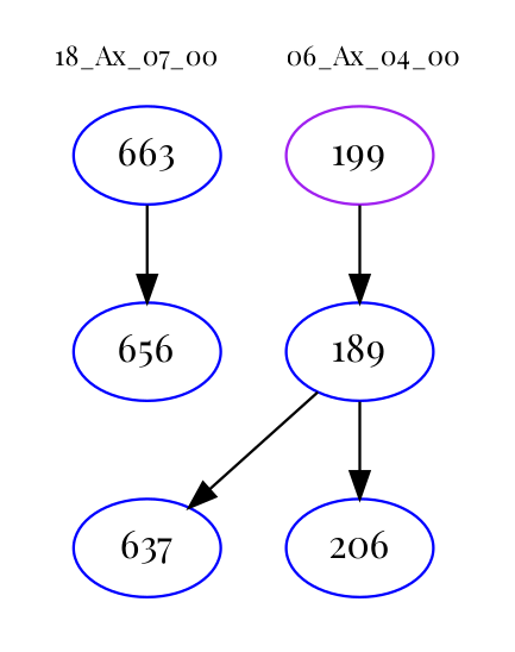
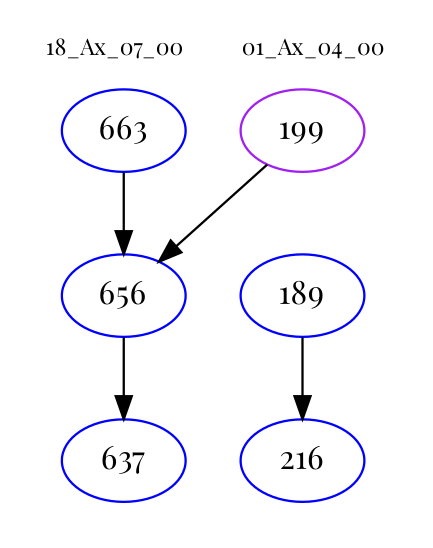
  digraph {
    fontname="Playfair Display"
    node [color=blue fontname="Playfair Display"]
    edge [color=black fontname="Playfair Display"]
    n1 [label=663]
    n2 [label=656]
    n3 [label=637]
    n4 [color=purple label=199]
    n5 [label=189]
-   n6 [label=206]
+   n6 [label=216]
    subgraph cluster_1 {
      color=white
      fontsize=10
      label="18_Ax_07_00"
      n1
      n2
      n3
    }
    subgraph cluster_2 {
      color=white
      fontsize=10
-     label="06_Ax_04_00"
+     label="01_Ax_04_00"
      n4
      n5
      n6
    }
    n1 -> n2
-   n5 -> n3
-   n4 -> n5
+   n2 -> n3
+   n4 -> n2
    n5 -> n6
  }
